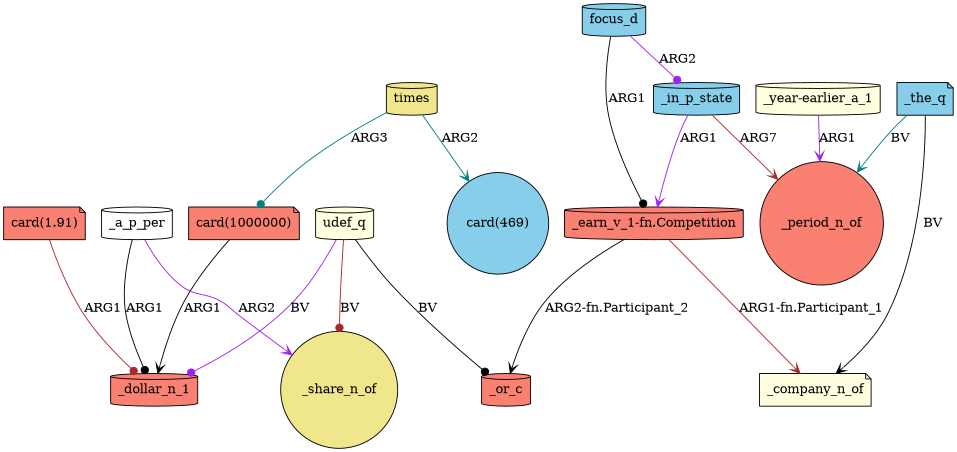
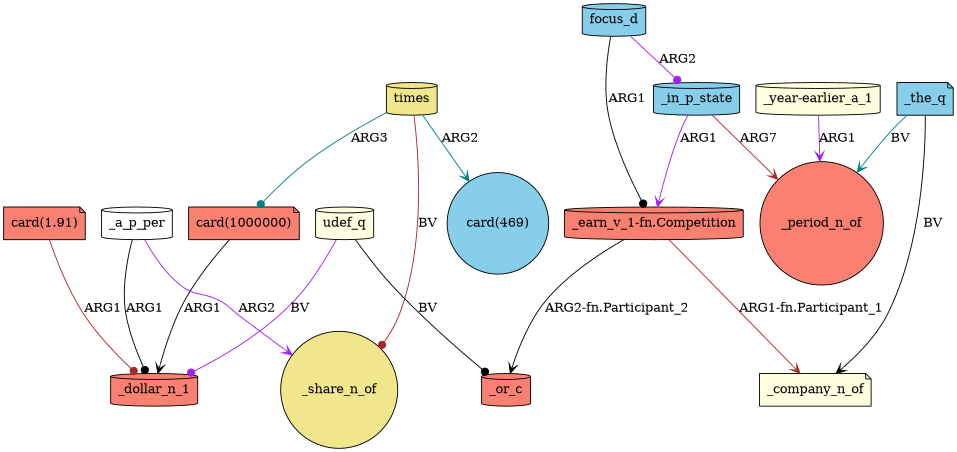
  digraph {
    node [fillcolor=salmon shape=cylinder style=filled]
    edge [arrowhead=vee color=black]
    times [fillcolor=khaki]
    "card(1000000)" [shape=note]
    n3 [fillcolor=skyblue label="card(469)" shape=circle]
    _dollar_n_1
    _a_p_per [fillcolor=white]
    _share_n_of [fillcolor=khaki shape=circle]
    _in_p_state [fillcolor=skyblue]
    _period_n_of [shape=circle]
    "_earn_v_1-fn.Competition"
    _or_c
    _company_n_of [fillcolor=lightyellow shape=note]
    focus_d [fillcolor=skyblue]
    udef_q [fillcolor=lightyellow]
    _the_q [fillcolor=skyblue shape=note]
    "card(1.91)" [shape=note]
    "_year-earlier_a_1" [fillcolor=lightyellow]
    times -> "card(1000000)" [arrowhead=dot color=teal label=ARG3]
    times -> n3 [color=teal label=ARG2]
    "card(1000000)" -> _dollar_n_1 [label=ARG1]
    _a_p_per -> _dollar_n_1 [arrowhead=dot label=ARG1]
    _a_p_per -> _share_n_of [color=purple label=ARG2]
    _in_p_state -> _period_n_of [color=brown label=ARG7]
    _in_p_state -> "_earn_v_1-fn.Competition" [color=purple label=ARG1]
    "_earn_v_1-fn.Competition" -> _or_c [label="ARG2-fn.Participant_2"]
    "_earn_v_1-fn.Competition" -> _company_n_of [color=brown label="ARG1-fn.Participant_1"]
    focus_d -> _in_p_state [arrowhead=dot color=purple label=ARG2]
    focus_d -> "_earn_v_1-fn.Competition" [arrowhead=dot label=ARG1]
    udef_q -> _dollar_n_1 [arrowhead=dot color=purple label=BV]
-   udef_q -> _share_n_of [arrowhead=dot color=brown label=BV]
+   times -> _share_n_of [arrowhead=dot color=brown label=BV]
    udef_q -> _or_c [arrowhead=dot label=BV]
    _the_q -> _period_n_of [color=teal label=BV]
    _the_q -> _company_n_of [label=BV]
    "card(1.91)" -> _dollar_n_1 [arrowhead=dot color=brown label=ARG1]
    "_year-earlier_a_1" -> _period_n_of [color=purple label=ARG1]
  }
